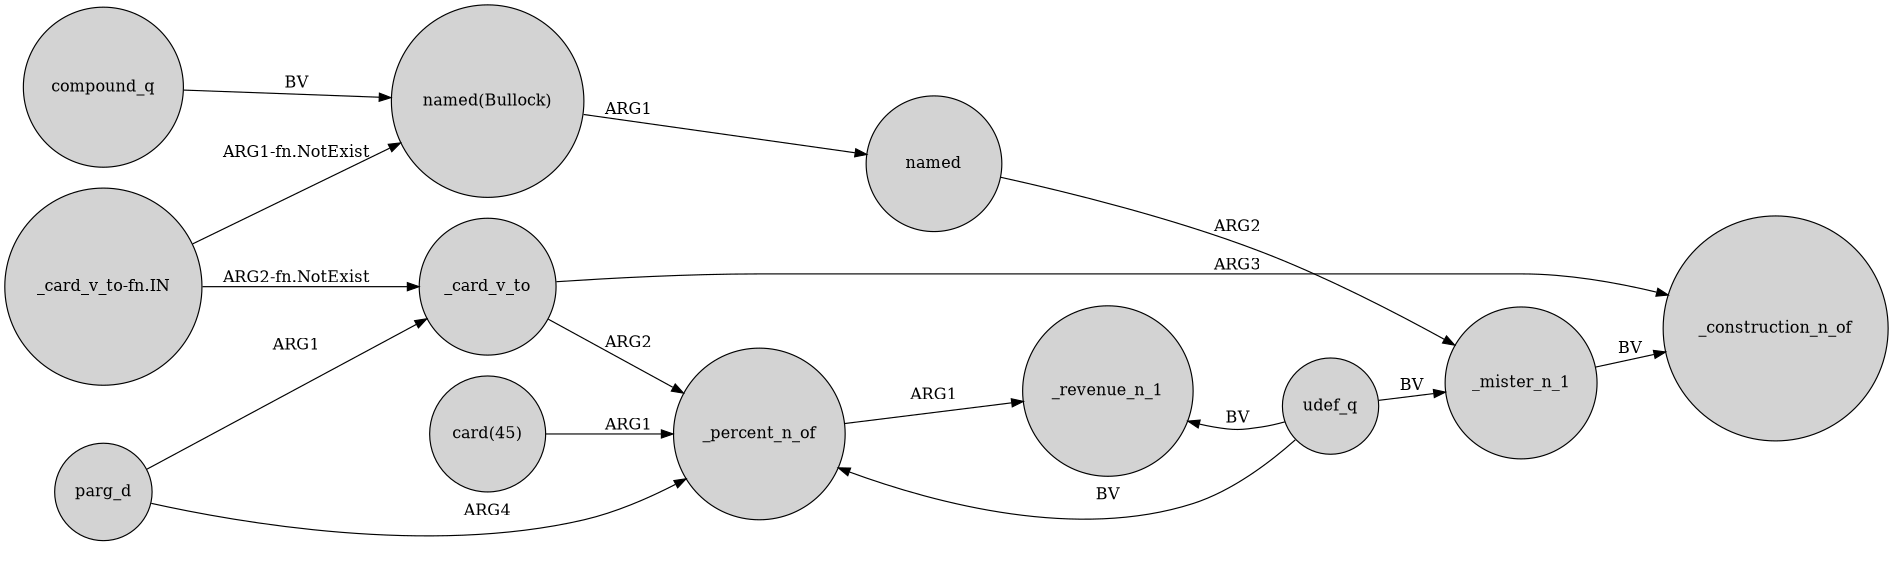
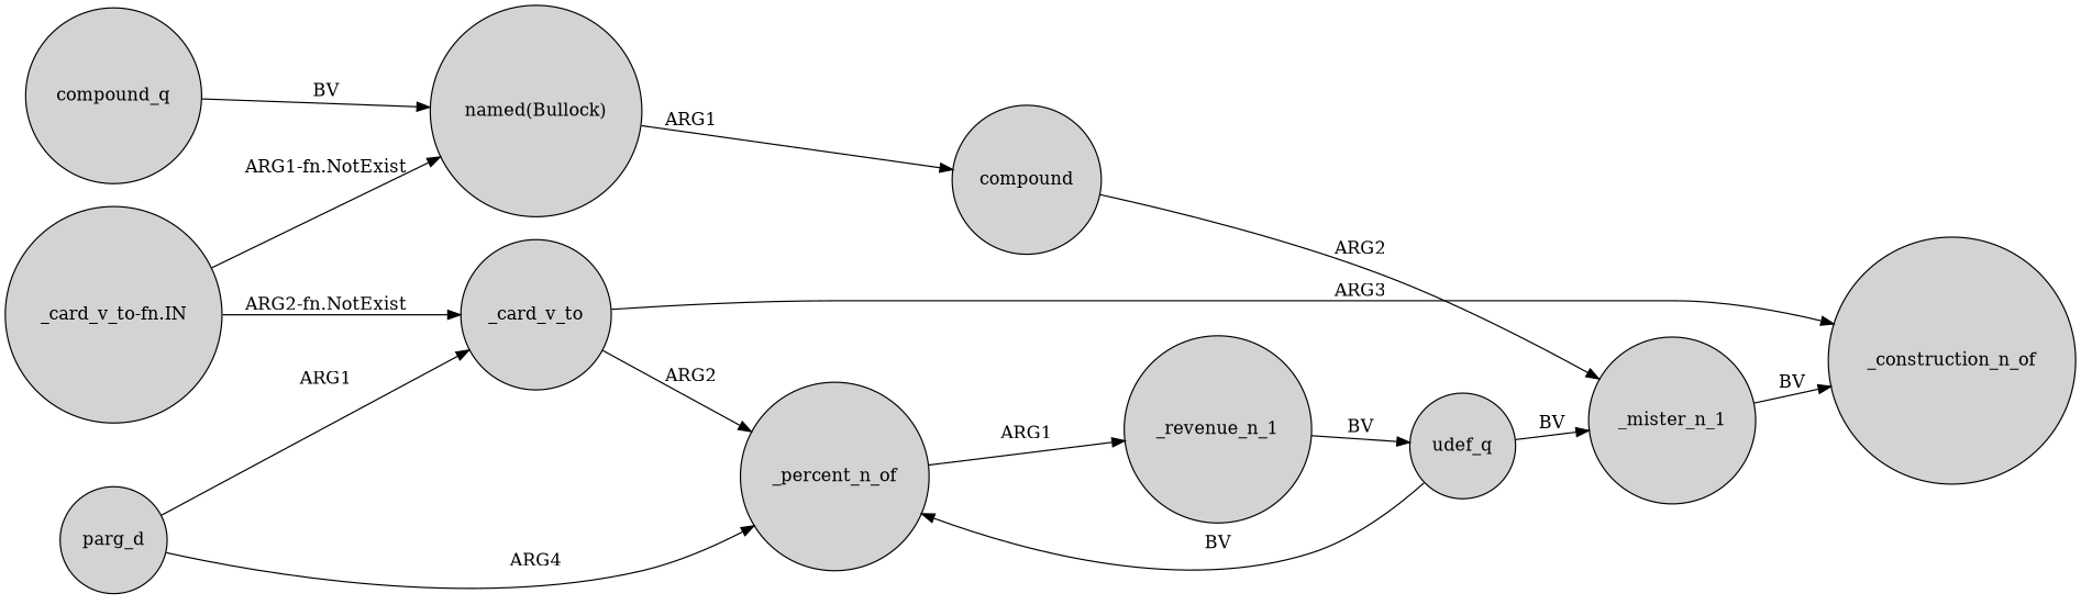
  digraph {
    rankdir=LR
    node [shape=circle style=filled]
-   "card(45)"
    _percent_n_of
    _revenue_n_1
    udef_q
    _mister_n_1
    _construction_n_of
-   compound [label=named]
+   compound
    "named(Bullock)"
    n9 [label="_card_v_to-fn.IN"]
    n10 [label=_card_v_to]
    n11 [label=compound_q]
    parg_d
-   "card(45)" -> _percent_n_of [label=ARG1]
    _percent_n_of -> _revenue_n_1 [label=ARG1]
    udef_q -> _percent_n_of [label=BV]
-   udef_q -> _revenue_n_1 [label=BV]
+   _revenue_n_1 -> udef_q [label=BV]
    udef_q -> _mister_n_1 [label=BV]
    _mister_n_1 -> _construction_n_of [label=BV]
    compound -> _mister_n_1 [label=ARG2]
    "named(Bullock)" -> compound [label=ARG1]
    n9 -> "named(Bullock)" [label="ARG1-fn.NotExist"]
    n9 -> n10 [label="ARG2-fn.NotExist"]
    n10 -> _percent_n_of [label=ARG2]
    n10 -> _construction_n_of [label=ARG3]
    n11 -> "named(Bullock)" [label=BV]
    parg_d -> _percent_n_of [label=ARG4]
    parg_d -> n10 [label=ARG1]
  }
